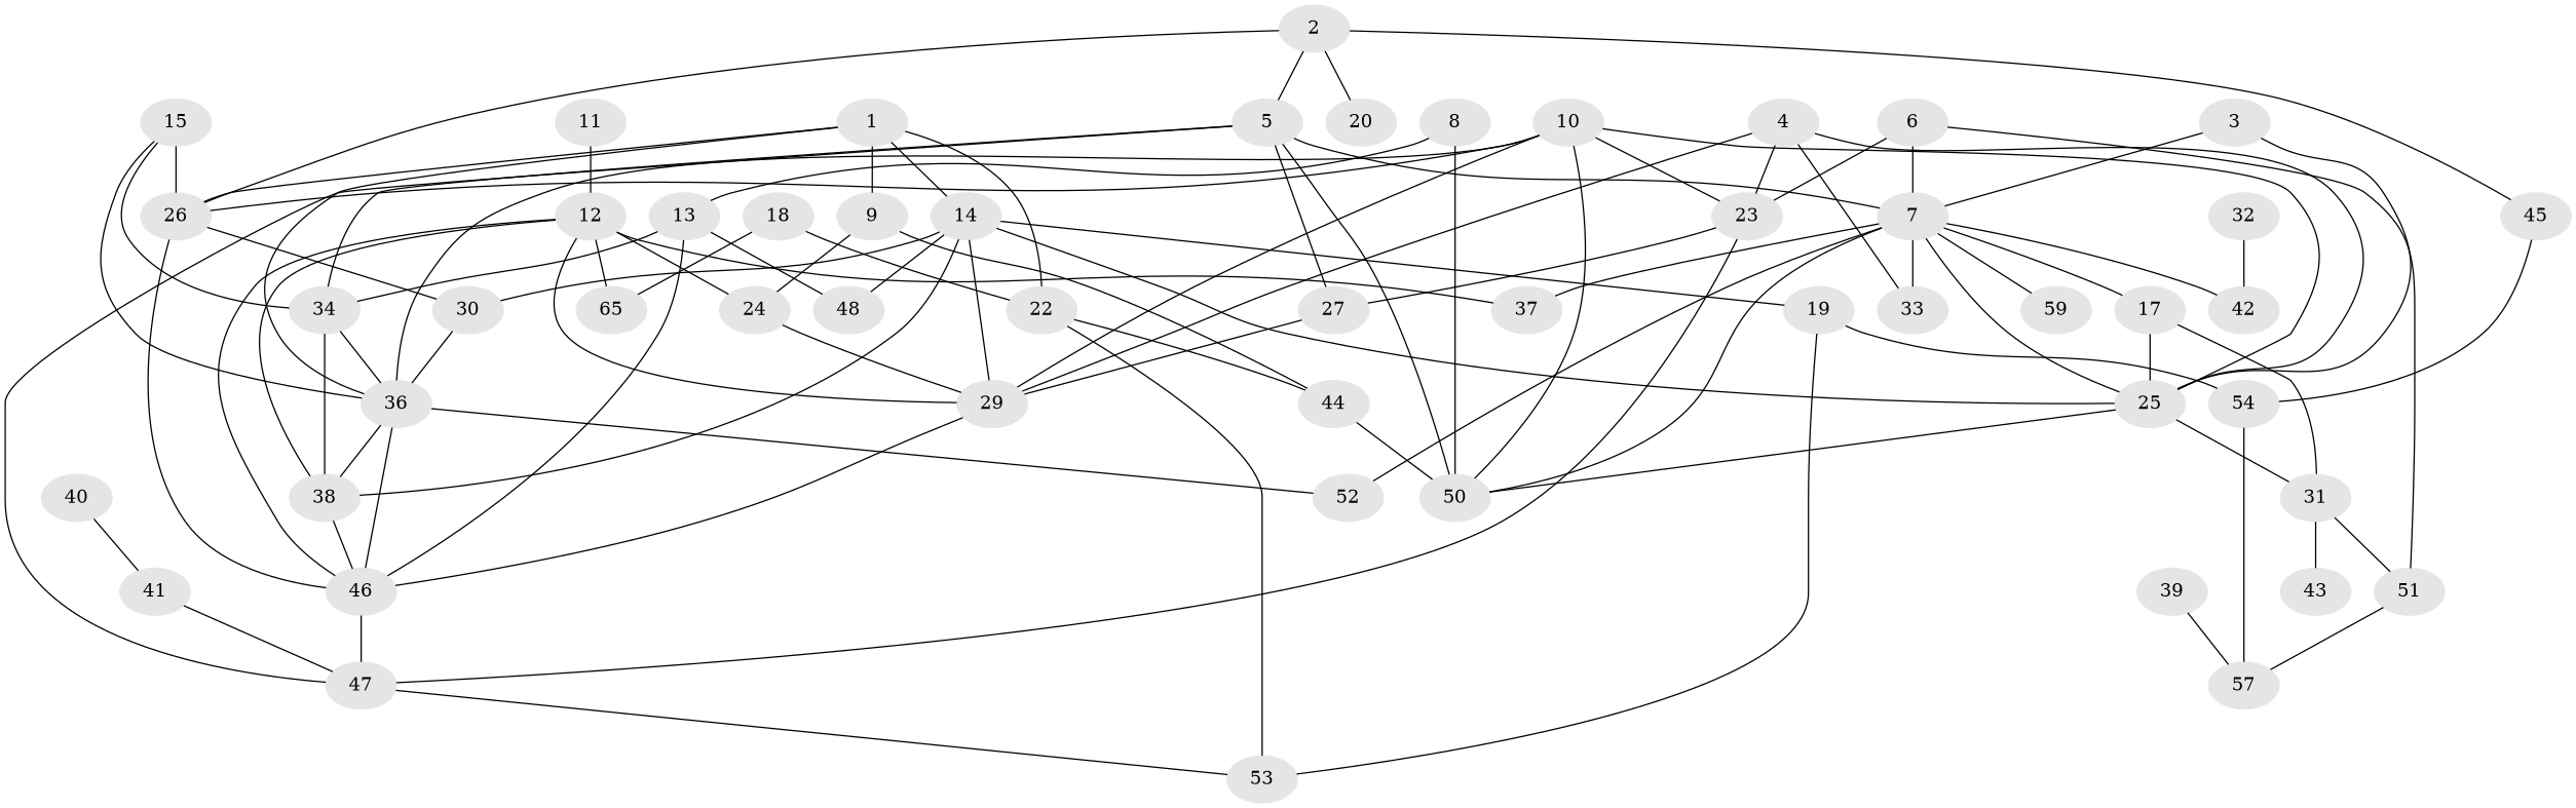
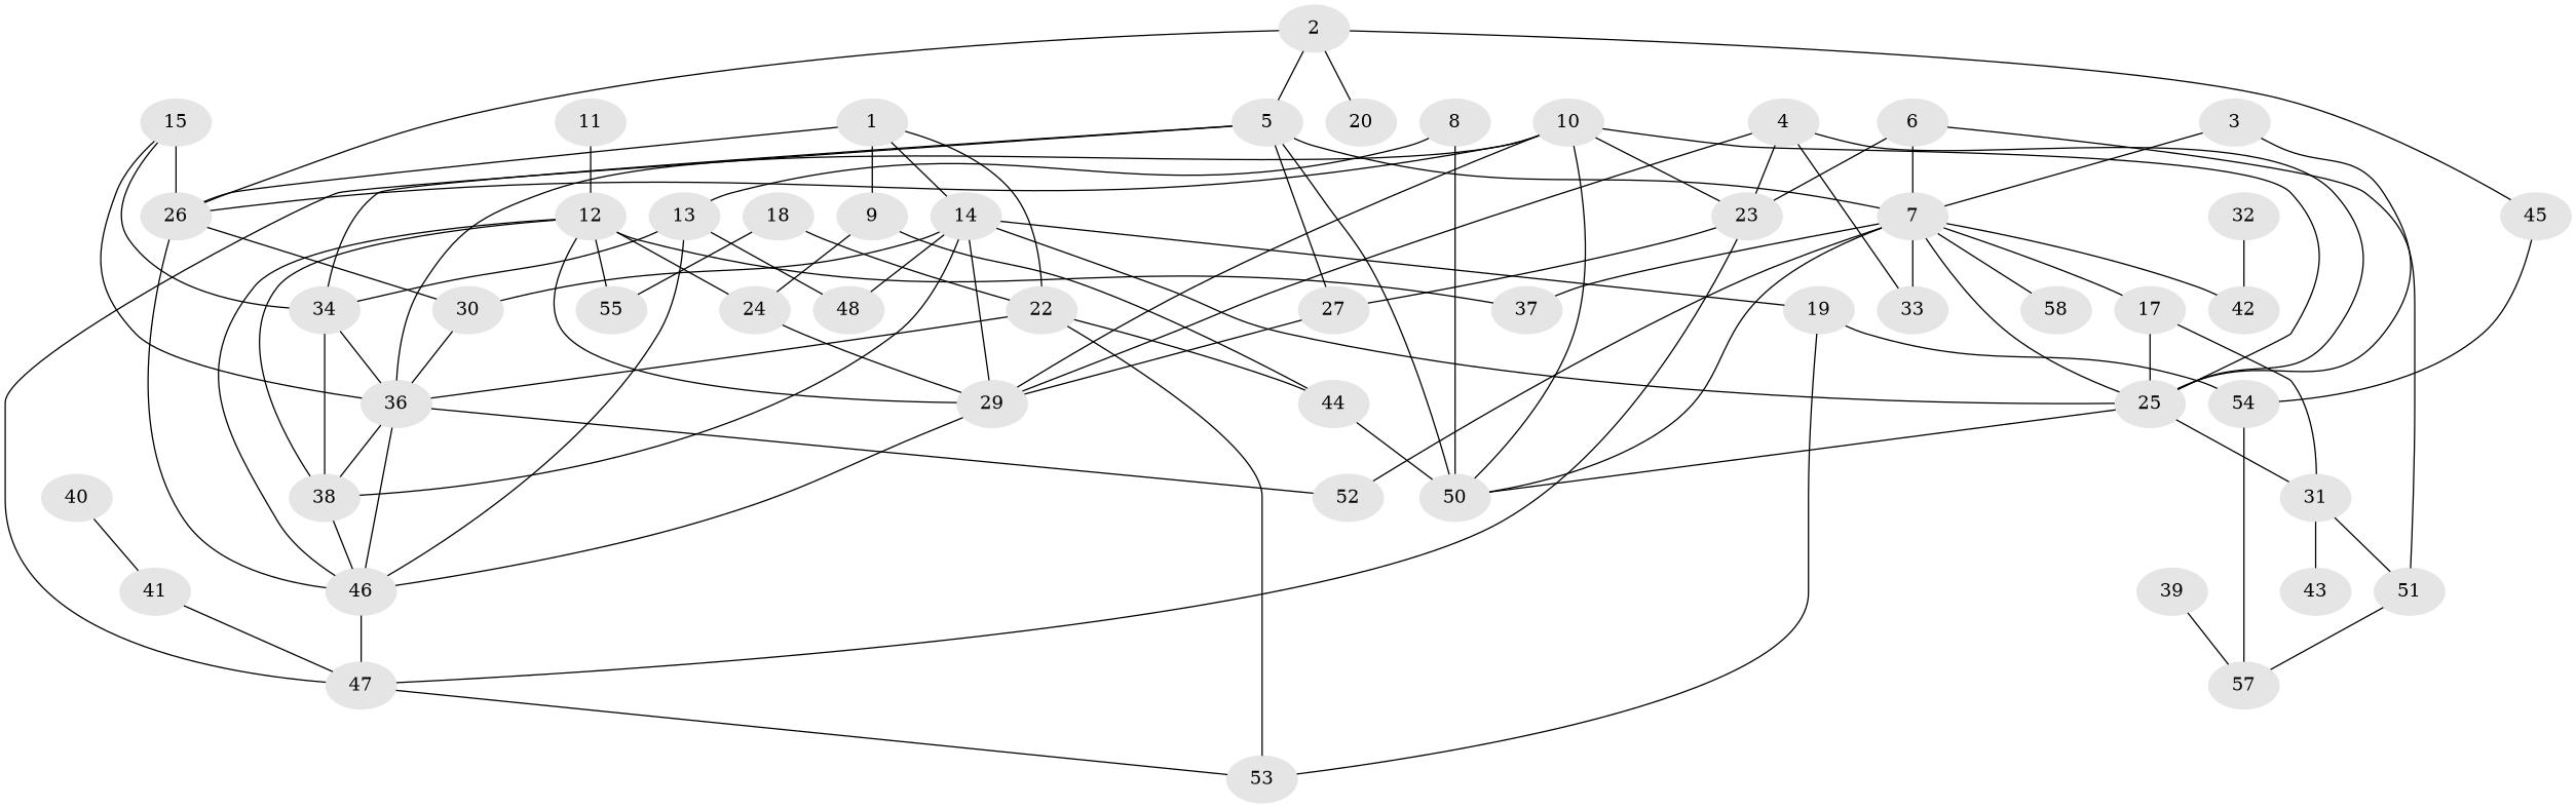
  graph {
    node [color=gray90 style=filled]
    edge [weight=1.0]
    1
    9
    14
    22
    26
    36
    24
    44
    25
    29
    38
    48
    19
    30
    53
    46
    52
    2
    5
    20
    45
    7
    27
    34
    47
    50
    54
    3
    33
    17
    37
    42
-   58 [label=59]
+   58
    31
    4
    23
    6
    51
    57
    8
    13
    10
    11
    12
-   55 [label=65]
+   55
    15
    43
    18
    32
    39
    40
    41
    1 -- 9
    1 -- 14
    1 -- 22
    1 -- 26
-   1 -- 36
+   22 -- 36
    9 -- 24
    9 -- 44
    14 -- 25
    14 -- 29
    14 -- 38
    14 -- 48
    14 -- 19
    14 -- 30
    22 -- 44
    22 -- 53
    26 -- 30
    26 -- 46
    36 -- 38
    36 -- 46
    36 -- 52
    24 -- 29 [weight=2.0]
    44 -- 50
    25 -- 50
    25 -- 31
    29 -- 46
    38 -- 46
    19 -- 53
    19 -- 54
    30 -- 36
    46 -- 47
    2 -- 26
    2 -- 5
    2 -- 20
    2 -- 45
    5 -- 7 [weight=2.0]
    5 -- 27
    5 -- 34
    5 -- 47
    5 -- 50
    45 -- 54
    7 -- 25
    7 -- 52
    7 -- 50
    7 -- 33
    7 -- 17
    7 -- 37
    7 -- 42
    7 -- 58
    27 -- 29
    34 -- 36 [weight=2.0]
    34 -- 38
    47 -- 53
    54 -- 57
    3 -- 25
    3 -- 7
    17 -- 25
    17 -- 31
    31 -- 51
    31 -- 43
    4 -- 25
    4 -- 29
    4 -- 33
    4 -- 23
    23 -- 27
    23 -- 47
    6 -- 7
    6 -- 23
    6 -- 51
    51 -- 57
    8 -- 50 [weight=2.0]
    8 -- 13
    13 -- 48
    13 -- 46
    13 -- 34
    10 -- 26
    10 -- 36
    10 -- 25
    10 -- 29
    10 -- 50
    10 -- 23
    11 -- 12
    12 -- 24
    12 -- 29
    12 -- 38
    12 -- 46
    12 -- 37
    12 -- 55 [weight=2.0]
    15 -- 26 [weight=5.0]
    15 -- 36
    15 -- 34
    18 -- 22
    18 -- 55
    32 -- 42
    39 -- 57
    40 -- 41
    41 -- 47
  }
